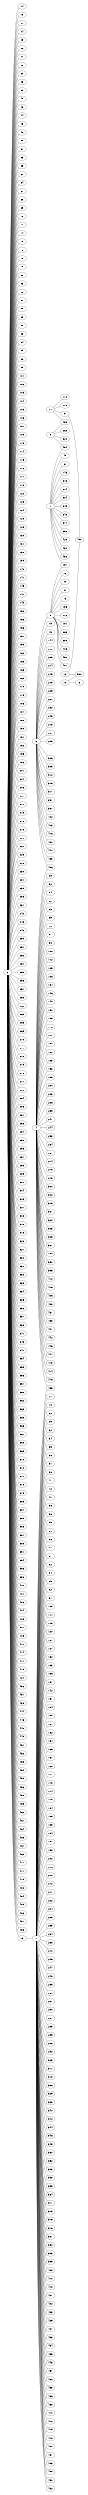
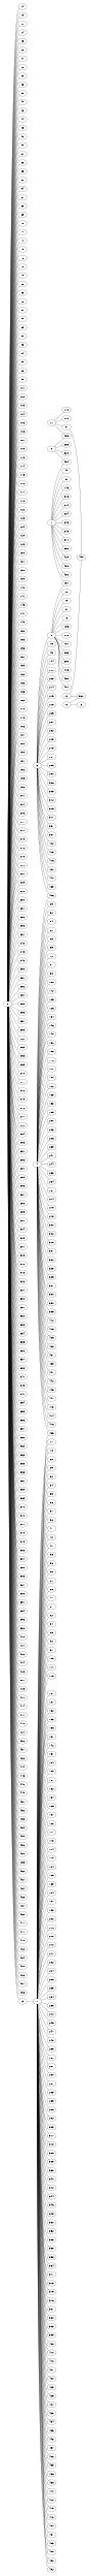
  graph {
    rankdir=LR
    11
    110
    175
    499
    9
    498
    8
    268
    320
    494
    7
    48
    57
    143
    313
    314
    324
    345
    348
    374
    392
    429
    430
    432
    497
    5
    16
    20
    31
    73
    135
    172
    181
    263
    389
    406
    450
    487
    6
    19
    49
    144
    208
    209
    214
    215
    219
    225
    227
    232
    249
    273
    287
    289
+   290
    306
    309
    312
    315
    317
    351
    397
    402
    413
    416
    420
    440
    489
    496
    4
    23
    52
    54
    62
    63
    65
    72
    91
    98
    100
    112
    125
    126
    134
    146
    148
    150
    155
    176
    177
    180
    182
    183
    193
    199
    200
    203
    226
    239
    241
    244
    253
    264
    267
    274
    278
    279
    300
    302
    319
    321
    322
    323
    325
    361
-   380 [label=780]
+   380
    390
    395
    412
    415
    426
    428
    431
    439
    441
    442
    445
    447
    473
    474
    476
    495
    1
    17
    18
    22
    29
    32
    34
    35
    36
    37
    38
    41
    42
    47
    56
    58
    59
    60
    66
    77
    81
    82
    84
    85
    92
    97
    109
    111
    119
-   120
    121
    127
    132
    133
    136
    137
    142
    151
    154
    158
    161
    162
    164
    165
    167
    168
    171
    173
    174
    178
    184
    185
    189
    194
    197
    198
    202
    206
    210
    212
    217
    222
    224
    229
    233
    234
    238
    240
    245
    247
    248
    259
    260
    261
    280
    281
    283
    285
    288
    292
    303
    311
    318
    328
    329
    338
    340
    342
    344
    346
    349
    350
    352
    353
    358
    359
    364
    371
    373
    375
    376
    381
    382
    393
    399
    408
    410
    418
    421
    422
    423
    425
    427
    433
    434
    435
    443
    457
    462
    463
    466
    468
    470
    472
    475
    478
    480
    481
    483
    488
    490
    492
    2
    14
    15
    21
    24
    25
    26
    27
    28
    30
    33
    39
    40
    43
    44
    45
    46
    50
    51
    53
    55
    61
    64
    67
    68
    69
    70
    71
    74
    75
    76
    78
    79
    80
    83
    86
    87
    88
    89
    90
    93
    94
    95
    96
    99
    101
    102
    103
    104
    105
    106
    107
    108
    113
    114
    115
    116
    117
    118
    122
    123
    124
    128
    129
    130
    131
    138
    139
    140
    141
    145
    147
    149
    152
    153
    156
    157
    159
    160
    163
    166
    169
    170
    179
    186
    187
    188
    190
    191
    192
    195
    196
    201
    204
    205
    207
    211
    213
    216
    218
    220
    221
    223
    228
    230
    231
    235
    236
    237
    242
    243
    246
    250
    251
    252
    254
    255
    256
    257
    258
    262
    265
    266
    269
    270
    271
    272
    275
    276
    277
    282
    284
    286
    291
    293
    294
    295
    296
    297
    298
    299
    301
    304
    305
    307
    308
    310
    316
    326
    327
    330
    331
    332
    333
    334
    335
    336
    337
    339
    341
    343
    347
    354
    355
    356
    357
    360
    362
    363
    365
    366
    367
    368
    369
    370
    372
    377
    378
    379
    383
    384
    385
    386
    387
    388
    391
    394
    396
    398
    400
    401
    403
    404
    405
    n459 [label=507]
    409
    411
    414
    417
    419
    424
    436
    437
    438
    444
    446
    448
    449
    451
    452
    453
    454
    455
    456
    458
    459
    460
    461
    464
    465
    467
    469
    471
    477
    479
    482
    484
    485
    486
    491
    493
    13
    12
    500
    10
    3
    11 -- 110
    11 -- 175
    11 -- 499
    11 -- 9
    9 -- 498
    8 -- 499
    8 -- 268
    8 -- 320
    8 -- 494
    7 -- 494
    7 -- 48
    7 -- 57
    7 -- 143
    7 -- 313
    7 -- 314
    7 -- 324
    7 -- 345
    7 -- 348
    7 -- 374
    7 -- 392
    7 -- 429
    7 -- 430
    7 -- 432
    7 -- 497
    5 -- 497
    5 -- 16
    5 -- 20
    5 -- 31
    5 -- 73
    5 -- 135
    5 -- 172
    5 -- 181
    5 -- 263
    5 -- 389
    5 -- 406
    5 -- 450
    5 -- 487
    6 -- 5
    6 -- 19
    6 -- 49
    6 -- 144
    6 -- 208
    6 -- 209
    6 -- 214
    6 -- 215
    6 -- 219
    6 -- 225
    6 -- 227
    6 -- 232
    6 -- 249
    6 -- 273
    6 -- 287
    6 -- 289
+   6 -- 290
    6 -- 306
    6 -- 309
    6 -- 312
    6 -- 315
    6 -- 317
    6 -- 351
    6 -- 397
    6 -- 402
    6 -- 413
    6 -- 416
    6 -- 420
    6 -- 440
    6 -- 489
    6 -- 496
    4 -- 496
    4 -- 23
    4 -- 52
    4 -- 54
    4 -- 62
    4 -- 63
    4 -- 65
    4 -- 72
    4 -- 91
    4 -- 98
    4 -- 100
    4 -- 112
    4 -- 125
    4 -- 126
    4 -- 134
    4 -- 146
    4 -- 148
    4 -- 150
    4 -- 155
    4 -- 176
    4 -- 177
    4 -- 180
    4 -- 182
    4 -- 183
    4 -- 193
    4 -- 199
    4 -- 200
    4 -- 203
    4 -- 226
    4 -- 239
    4 -- 241
    4 -- 244
    4 -- 253
    4 -- 264
    4 -- 267
    4 -- 274
    4 -- 278
    4 -- 279
    4 -- 300
    4 -- 302
    4 -- 319
    4 -- 321
    4 -- 322
    4 -- 323
    4 -- 325
    4 -- 361
    4 -- 380
    4 -- 390
    4 -- 395
    4 -- 412
    4 -- 415
    4 -- 426
    4 -- 428
    4 -- 431
    4 -- 439
    4 -- 441
    4 -- 442
    4 -- 445
    4 -- 447
    4 -- 473
    4 -- 474
    4 -- 476
    4 -- 495
    1 -- 495
    1 -- 17
    1 -- 18
    1 -- 22
    1 -- 29
    1 -- 32
    1 -- 34
    1 -- 35
    1 -- 36
    1 -- 37
    1 -- 38
    1 -- 41
    1 -- 42
    1 -- 47
    1 -- 56
    1 -- 58
    1 -- 59
    1 -- 60
    1 -- 66
    1 -- 77
    1 -- 81
    1 -- 82
    1 -- 84
    1 -- 85
    1 -- 92
    1 -- 97
    1 -- 109
    1 -- 111
    1 -- 119
-   1 -- 120
    1 -- 121
    1 -- 127
    1 -- 132
    1 -- 133
    1 -- 136
    1 -- 137
    1 -- 142
    1 -- 151
    1 -- 154
    1 -- 158
    1 -- 161
    1 -- 162
    1 -- 164
    1 -- 165
    1 -- 167
    1 -- 168
    1 -- 171
    1 -- 173
    1 -- 174
    1 -- 178
    1 -- 184
    1 -- 185
    1 -- 189
    1 -- 194
    1 -- 197
    1 -- 198
    1 -- 202
    1 -- 206
    1 -- 210
    1 -- 212
    1 -- 217
    1 -- 222
    1 -- 224
    1 -- 229
    1 -- 233
    1 -- 234
    1 -- 238
    1 -- 240
    1 -- 245
    1 -- 247
    1 -- 248
    1 -- 259
    1 -- 260
    1 -- 261
    1 -- 280
    1 -- 281
    1 -- 283
    1 -- 285
    1 -- 288
    1 -- 292
    1 -- 303
    1 -- 311
    1 -- 318
    1 -- 328
    1 -- 329
    1 -- 338
    1 -- 340
    1 -- 342
    1 -- 344
    1 -- 346
    1 -- 349
    1 -- 350
    1 -- 352
    1 -- 353
    1 -- 358
    1 -- 359
    1 -- 364
    1 -- 371
    1 -- 373
    1 -- 375
    1 -- 376
    1 -- 381
    1 -- 382
    1 -- 393
    1 -- 399
    1 -- 408
    1 -- 410
    1 -- 418
    1 -- 421
    1 -- 422
    1 -- 423
    1 -- 425
    1 -- 427
    1 -- 433
    1 -- 434
    1 -- 435
    1 -- 443
    1 -- 457
    1 -- 462
    1 -- 463
    1 -- 466
    1 -- 468
    1 -- 470
    1 -- 472
    1 -- 475
    1 -- 478
    1 -- 480
    1 -- 481
    1 -- 483
    1 -- 488
    1 -- 490
    1 -- 492
    2 -- 14
    2 -- 15
    2 -- 21
    2 -- 24
    2 -- 25
    2 -- 26
    2 -- 27
    2 -- 28
    2 -- 30
    2 -- 33
    2 -- 39
    2 -- 40
    2 -- 43
    2 -- 44
    2 -- 45
    2 -- 46
    2 -- 50
    2 -- 51
    2 -- 53
    2 -- 55
    2 -- 61
    2 -- 64
    2 -- 67
    2 -- 68
    2 -- 69
    2 -- 70
    2 -- 71
    2 -- 74
    2 -- 75
    2 -- 76
    2 -- 78
    2 -- 79
    2 -- 80
    2 -- 83
    2 -- 86
    2 -- 87
    2 -- 88
    2 -- 89
    2 -- 90
    2 -- 93
    2 -- 94
    2 -- 95
    2 -- 96
    2 -- 99
    2 -- 101
    2 -- 102
    2 -- 103
    2 -- 104
    2 -- 105
    2 -- 106
    2 -- 107
    2 -- 108
    2 -- 113
    2 -- 114
    2 -- 115
    2 -- 116
    2 -- 117
    2 -- 118
    2 -- 122
    2 -- 123
    2 -- 124
    2 -- 128
    2 -- 129
    2 -- 130
    2 -- 131
    2 -- 138
    2 -- 139
    2 -- 140
    2 -- 141
    2 -- 145
    2 -- 147
    2 -- 149
    2 -- 152
    2 -- 153
    2 -- 156
    2 -- 157
    2 -- 159
    2 -- 160
    2 -- 163
    2 -- 166
    2 -- 169
    2 -- 170
    2 -- 179
    2 -- 186
    2 -- 187
    2 -- 188
    2 -- 190
    2 -- 191
    2 -- 192
    2 -- 195
    2 -- 196
    2 -- 201
    2 -- 204
    2 -- 205
    2 -- 207
    2 -- 211
    2 -- 213
    2 -- 216
    2 -- 218
    2 -- 220
    2 -- 221
    2 -- 223
    2 -- 228
    2 -- 230
    2 -- 231
    2 -- 235
    2 -- 236
    2 -- 237
    2 -- 242
    2 -- 243
    2 -- 246
    2 -- 250
    2 -- 251
    2 -- 252
    2 -- 254
    2 -- 255
    2 -- 256
    2 -- 257
    2 -- 258
    2 -- 262
    2 -- 265
    2 -- 266
    2 -- 269
    2 -- 270
    2 -- 271
    2 -- 272
    2 -- 275
    2 -- 276
    2 -- 277
    2 -- 282
    2 -- 284
    2 -- 286
    2 -- 291
    2 -- 293
    2 -- 294
    2 -- 295
    2 -- 296
    2 -- 297
    2 -- 298
    2 -- 299
    2 -- 301
    2 -- 304
    2 -- 305
    2 -- 307
    2 -- 308
    2 -- 310
    2 -- 316
    2 -- 326
    2 -- 327
    2 -- 330
    2 -- 331
    2 -- 332
    2 -- 333
    2 -- 334
    2 -- 335
    2 -- 336
    2 -- 337
    2 -- 339
    2 -- 341
    2 -- 343
    2 -- 347
    2 -- 354
    2 -- 355
    2 -- 356
    2 -- 357
    2 -- 360
    2 -- 362
    2 -- 363
    2 -- 365
    2 -- 366
    2 -- 367
    2 -- 368
    2 -- 369
    2 -- 370
    2 -- 372
    2 -- 377
    2 -- 378
    2 -- 379
    2 -- 383
    2 -- 384
    2 -- 385
    2 -- 386
    2 -- 387
    2 -- 388
    2 -- 391
    2 -- 394
    2 -- 396
    2 -- 398
    2 -- 400
    2 -- 401
    2 -- 403
    2 -- 404
    2 -- 405
    2 -- n459
    2 -- 409
    2 -- 411
    2 -- 414
    2 -- 417
    2 -- 419
    2 -- 424
    2 -- 436
    2 -- 437
    2 -- 438
    2 -- 444
    2 -- 446
    2 -- 448
    2 -- 449
    2 -- 451
    2 -- 452
    2 -- 453
    2 -- 454
    2 -- 455
    2 -- 456
    2 -- 458
    2 -- 459
    2 -- 460
    2 -- 461
    2 -- 464
    2 -- 465
    2 -- 467
    2 -- 469
    2 -- 471
    2 -- 477
    2 -- 479
    2 -- 482
    2 -- 484
    2 -- 485
    2 -- 486
    2 -- 491
    2 -- 493
    2 -- 13
    13 -- 1
    12 -- 498
    12 -- 500
    10 -- 500
    10 -- 3
  }
